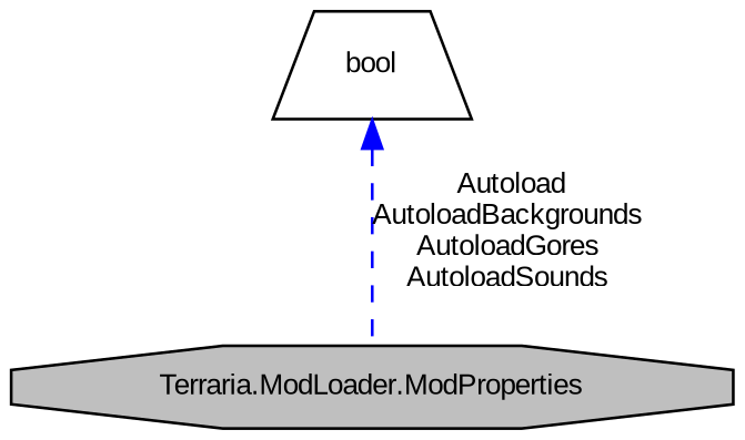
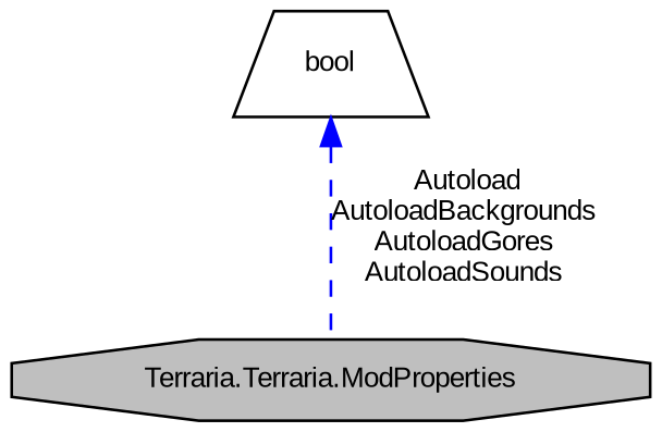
  digraph {
    fontname="Liberation Sans"
    node [color=black fontname="Liberation Sans" fontsize=10 style=filled]
-   n1 [fillcolor=grey75 fontcolor=black height=0.2 label="Terraria.ModLoader.ModProperties" shape=octagon width=0.4]
+   n1 [fillcolor=grey75 fontcolor=black height=0.2 label="Terraria.Terraria.ModProperties" shape=octagon width=0.4]
    n2 [fillcolor=white height=0.2 label=bool shape=trapezium width=0.4]
    n2 -> n1 [color=blue dir=back fontname="Liberation Sans" fontsize=10 label=" Autoload\nAutoloadBackgrounds\nAutoloadGores\nAutoloadSounds" labelfontname=Helvetica labelfontsize=10 style=dashed]
  }
